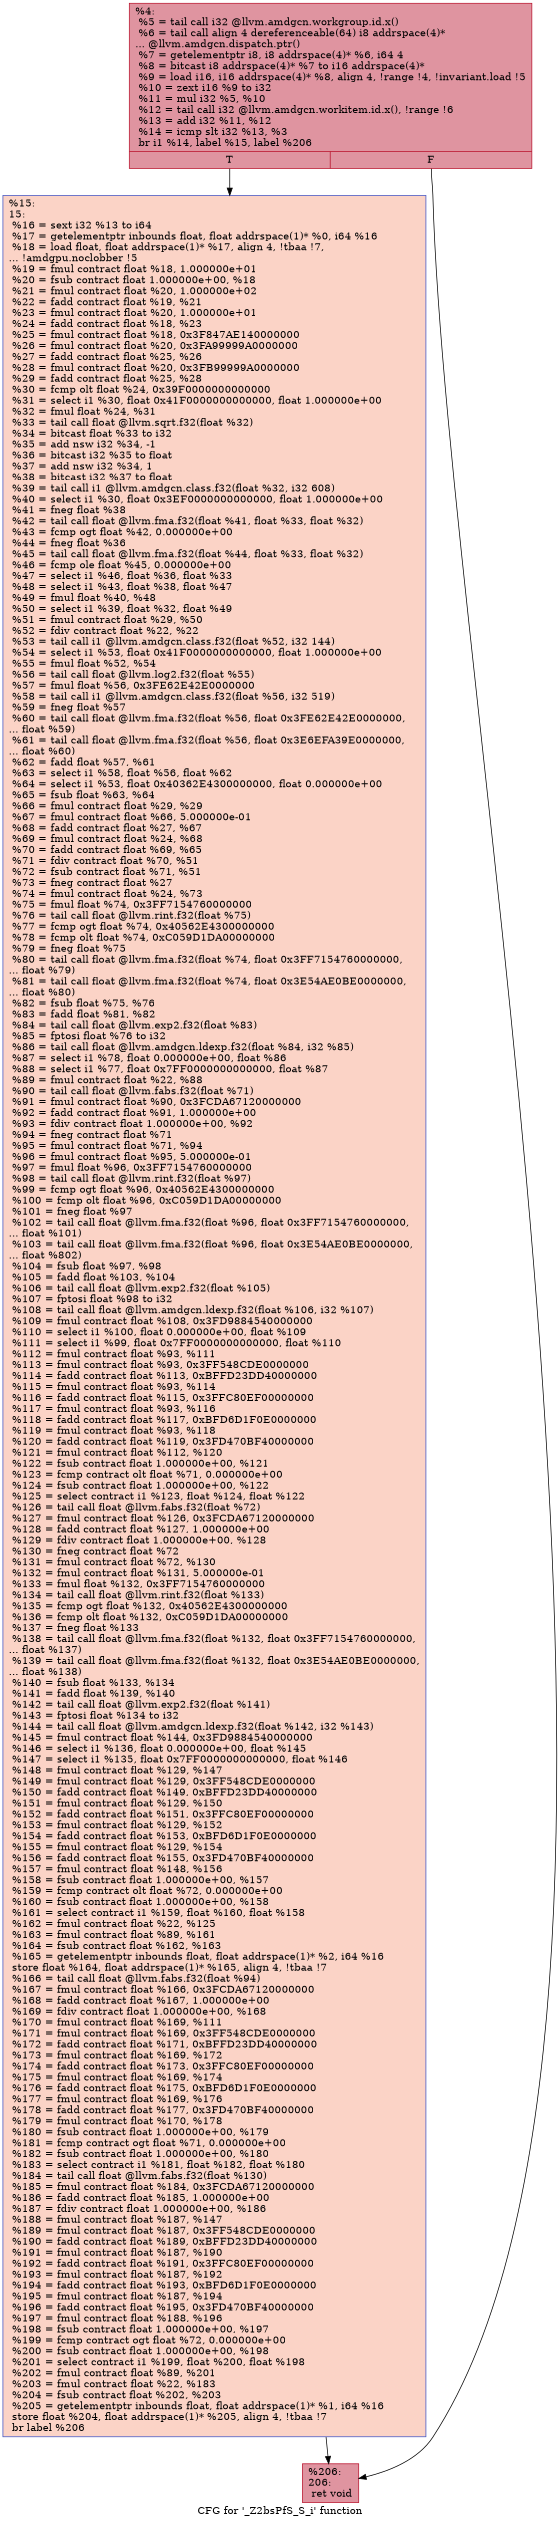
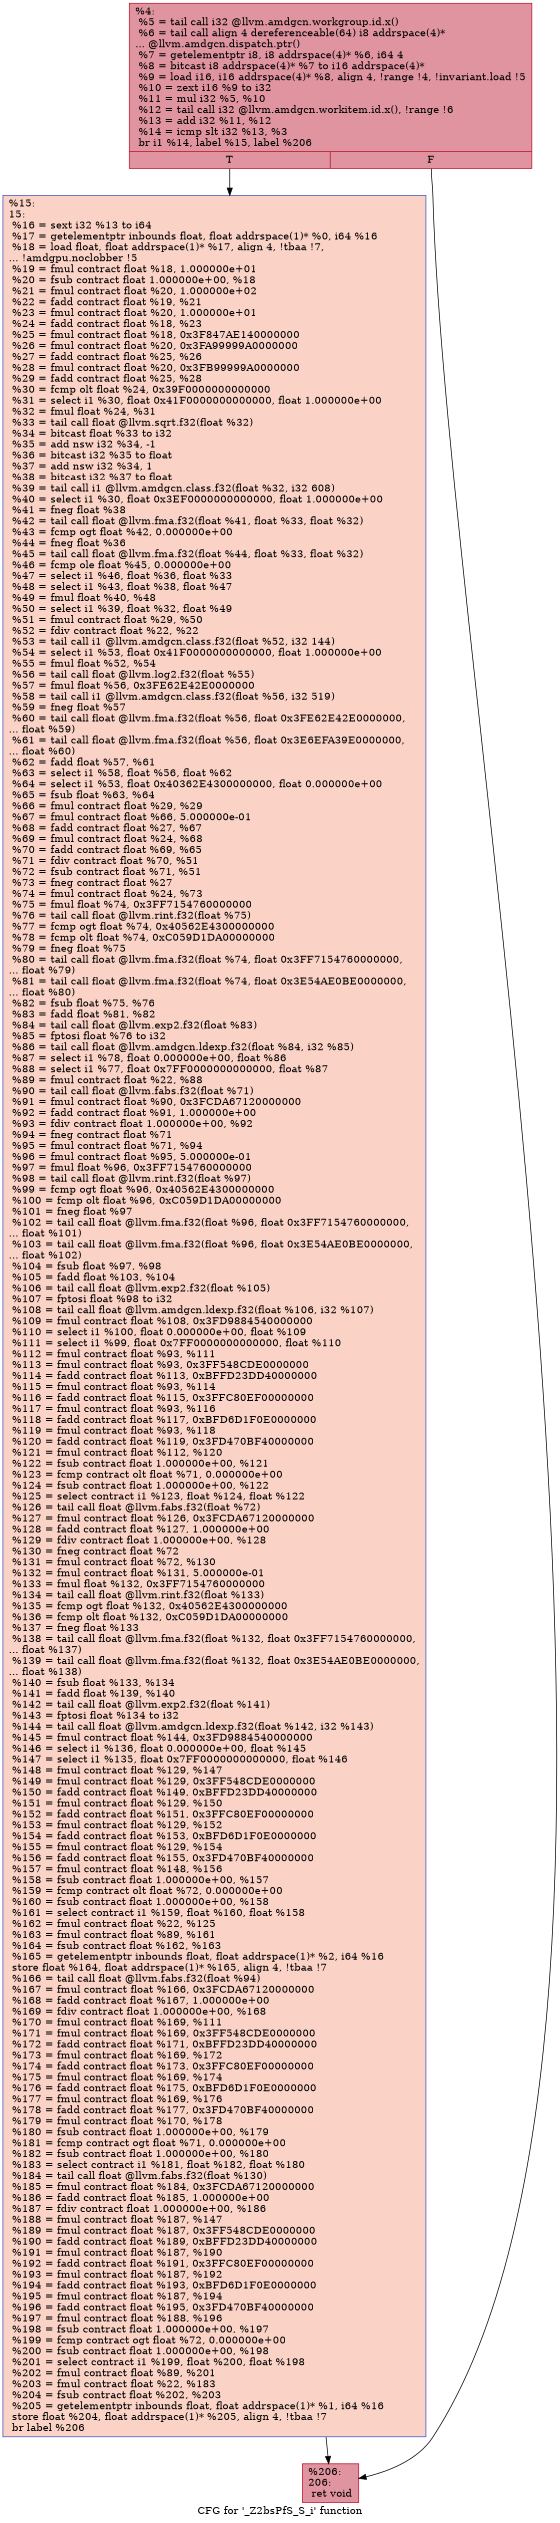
  digraph {
    label="CFG for '_Z2bsPfS_S_i' function"
    node [color="#b70d28ff" fillcolor="#b70d2870" shape=record style=filled]
    n1 [label="{%4:\l  %5 = tail call i32 @llvm.amdgcn.workgroup.id.x()\l  %6 = tail call align 4 dereferenceable(64) i8 addrspace(4)*\l... @llvm.amdgcn.dispatch.ptr()\l  %7 = getelementptr i8, i8 addrspace(4)* %6, i64 4\l  %8 = bitcast i8 addrspace(4)* %7 to i16 addrspace(4)*\l  %9 = load i16, i16 addrspace(4)* %8, align 4, !range !4, !invariant.load !5\l  %10 = zext i16 %9 to i32\l  %11 = mul i32 %5, %10\l  %12 = tail call i32 @llvm.amdgcn.workitem.id.x(), !range !6\l  %13 = add i32 %11, %12\l  %14 = icmp slt i32 %13, %3\l  br i1 %14, label %15, label %206\l|{<s0>T|<s1>F}}"]
-   n2 [color="#3d50c3ff" fillcolor="#f59c7d70" label="{%15:\l15:                                               \l  %16 = sext i32 %13 to i64\l  %17 = getelementptr inbounds float, float addrspace(1)* %0, i64 %16\l  %18 = load float, float addrspace(1)* %17, align 4, !tbaa !7,\l... !amdgpu.noclobber !5\l  %19 = fmul contract float %18, 1.000000e+01\l  %20 = fsub contract float 1.000000e+00, %18\l  %21 = fmul contract float %20, 1.000000e+02\l  %22 = fadd contract float %19, %21\l  %23 = fmul contract float %20, 1.000000e+01\l  %24 = fadd contract float %18, %23\l  %25 = fmul contract float %18, 0x3F847AE140000000\l  %26 = fmul contract float %20, 0x3FA99999A0000000\l  %27 = fadd contract float %25, %26\l  %28 = fmul contract float %20, 0x3FB99999A0000000\l  %29 = fadd contract float %25, %28\l  %30 = fcmp olt float %24, 0x39F0000000000000\l  %31 = select i1 %30, float 0x41F0000000000000, float 1.000000e+00\l  %32 = fmul float %24, %31\l  %33 = tail call float @llvm.sqrt.f32(float %32)\l  %34 = bitcast float %33 to i32\l  %35 = add nsw i32 %34, -1\l  %36 = bitcast i32 %35 to float\l  %37 = add nsw i32 %34, 1\l  %38 = bitcast i32 %37 to float\l  %39 = tail call i1 @llvm.amdgcn.class.f32(float %32, i32 608)\l  %40 = select i1 %30, float 0x3EF0000000000000, float 1.000000e+00\l  %41 = fneg float %38\l  %42 = tail call float @llvm.fma.f32(float %41, float %33, float %32)\l  %43 = fcmp ogt float %42, 0.000000e+00\l  %44 = fneg float %36\l  %45 = tail call float @llvm.fma.f32(float %44, float %33, float %32)\l  %46 = fcmp ole float %45, 0.000000e+00\l  %47 = select i1 %46, float %36, float %33\l  %48 = select i1 %43, float %38, float %47\l  %49 = fmul float %40, %48\l  %50 = select i1 %39, float %32, float %49\l  %51 = fmul contract float %29, %50\l  %52 = fdiv contract float %22, %22\l  %53 = tail call i1 @llvm.amdgcn.class.f32(float %52, i32 144)\l  %54 = select i1 %53, float 0x41F0000000000000, float 1.000000e+00\l  %55 = fmul float %52, %54\l  %56 = tail call float @llvm.log2.f32(float %55)\l  %57 = fmul float %56, 0x3FE62E42E0000000\l  %58 = tail call i1 @llvm.amdgcn.class.f32(float %56, i32 519)\l  %59 = fneg float %57\l  %60 = tail call float @llvm.fma.f32(float %56, float 0x3FE62E42E0000000,\l... float %59)\l  %61 = tail call float @llvm.fma.f32(float %56, float 0x3E6EFA39E0000000,\l... float %60)\l  %62 = fadd float %57, %61\l  %63 = select i1 %58, float %56, float %62\l  %64 = select i1 %53, float 0x40362E4300000000, float 0.000000e+00\l  %65 = fsub float %63, %64\l  %66 = fmul contract float %29, %29\l  %67 = fmul contract float %66, 5.000000e-01\l  %68 = fadd contract float %27, %67\l  %69 = fmul contract float %24, %68\l  %70 = fadd contract float %69, %65\l  %71 = fdiv contract float %70, %51\l  %72 = fsub contract float %71, %51\l  %73 = fneg contract float %27\l  %74 = fmul contract float %24, %73\l  %75 = fmul float %74, 0x3FF7154760000000\l  %76 = tail call float @llvm.rint.f32(float %75)\l  %77 = fcmp ogt float %74, 0x40562E4300000000\l  %78 = fcmp olt float %74, 0xC059D1DA00000000\l  %79 = fneg float %75\l  %80 = tail call float @llvm.fma.f32(float %74, float 0x3FF7154760000000,\l... float %79)\l  %81 = tail call float @llvm.fma.f32(float %74, float 0x3E54AE0BE0000000,\l... float %80)\l  %82 = fsub float %75, %76\l  %83 = fadd float %81, %82\l  %84 = tail call float @llvm.exp2.f32(float %83)\l  %85 = fptosi float %76 to i32\l  %86 = tail call float @llvm.amdgcn.ldexp.f32(float %84, i32 %85)\l  %87 = select i1 %78, float 0.000000e+00, float %86\l  %88 = select i1 %77, float 0x7FF0000000000000, float %87\l  %89 = fmul contract float %22, %88\l  %90 = tail call float @llvm.fabs.f32(float %71)\l  %91 = fmul contract float %90, 0x3FCDA67120000000\l  %92 = fadd contract float %91, 1.000000e+00\l  %93 = fdiv contract float 1.000000e+00, %92\l  %94 = fneg contract float %71\l  %95 = fmul contract float %71, %94\l  %96 = fmul contract float %95, 5.000000e-01\l  %97 = fmul float %96, 0x3FF7154760000000\l  %98 = tail call float @llvm.rint.f32(float %97)\l  %99 = fcmp ogt float %96, 0x40562E4300000000\l  %100 = fcmp olt float %96, 0xC059D1DA00000000\l  %101 = fneg float %97\l  %102 = tail call float @llvm.fma.f32(float %96, float 0x3FF7154760000000,\l... float %101)\l  %103 = tail call float @llvm.fma.f32(float %96, float 0x3E54AE0BE0000000,\l... float %802)\l  %104 = fsub float %97, %98\l  %105 = fadd float %103, %104\l  %106 = tail call float @llvm.exp2.f32(float %105)\l  %107 = fptosi float %98 to i32\l  %108 = tail call float @llvm.amdgcn.ldexp.f32(float %106, i32 %107)\l  %109 = fmul contract float %108, 0x3FD9884540000000\l  %110 = select i1 %100, float 0.000000e+00, float %109\l  %111 = select i1 %99, float 0x7FF0000000000000, float %110\l  %112 = fmul contract float %93, %111\l  %113 = fmul contract float %93, 0x3FF548CDE0000000\l  %114 = fadd contract float %113, 0xBFFD23DD40000000\l  %115 = fmul contract float %93, %114\l  %116 = fadd contract float %115, 0x3FFC80EF00000000\l  %117 = fmul contract float %93, %116\l  %118 = fadd contract float %117, 0xBFD6D1F0E0000000\l  %119 = fmul contract float %93, %118\l  %120 = fadd contract float %119, 0x3FD470BF40000000\l  %121 = fmul contract float %112, %120\l  %122 = fsub contract float 1.000000e+00, %121\l  %123 = fcmp contract olt float %71, 0.000000e+00\l  %124 = fsub contract float 1.000000e+00, %122\l  %125 = select contract i1 %123, float %124, float %122\l  %126 = tail call float @llvm.fabs.f32(float %72)\l  %127 = fmul contract float %126, 0x3FCDA67120000000\l  %128 = fadd contract float %127, 1.000000e+00\l  %129 = fdiv contract float 1.000000e+00, %128\l  %130 = fneg contract float %72\l  %131 = fmul contract float %72, %130\l  %132 = fmul contract float %131, 5.000000e-01\l  %133 = fmul float %132, 0x3FF7154760000000\l  %134 = tail call float @llvm.rint.f32(float %133)\l  %135 = fcmp ogt float %132, 0x40562E4300000000\l  %136 = fcmp olt float %132, 0xC059D1DA00000000\l  %137 = fneg float %133\l  %138 = tail call float @llvm.fma.f32(float %132, float 0x3FF7154760000000,\l... float %137)\l  %139 = tail call float @llvm.fma.f32(float %132, float 0x3E54AE0BE0000000,\l... float %138)\l  %140 = fsub float %133, %134\l  %141 = fadd float %139, %140\l  %142 = tail call float @llvm.exp2.f32(float %141)\l  %143 = fptosi float %134 to i32\l  %144 = tail call float @llvm.amdgcn.ldexp.f32(float %142, i32 %143)\l  %145 = fmul contract float %144, 0x3FD9884540000000\l  %146 = select i1 %136, float 0.000000e+00, float %145\l  %147 = select i1 %135, float 0x7FF0000000000000, float %146\l  %148 = fmul contract float %129, %147\l  %149 = fmul contract float %129, 0x3FF548CDE0000000\l  %150 = fadd contract float %149, 0xBFFD23DD40000000\l  %151 = fmul contract float %129, %150\l  %152 = fadd contract float %151, 0x3FFC80EF00000000\l  %153 = fmul contract float %129, %152\l  %154 = fadd contract float %153, 0xBFD6D1F0E0000000\l  %155 = fmul contract float %129, %154\l  %156 = fadd contract float %155, 0x3FD470BF40000000\l  %157 = fmul contract float %148, %156\l  %158 = fsub contract float 1.000000e+00, %157\l  %159 = fcmp contract olt float %72, 0.000000e+00\l  %160 = fsub contract float 1.000000e+00, %158\l  %161 = select contract i1 %159, float %160, float %158\l  %162 = fmul contract float %22, %125\l  %163 = fmul contract float %89, %161\l  %164 = fsub contract float %162, %163\l  %165 = getelementptr inbounds float, float addrspace(1)* %2, i64 %16\l  store float %164, float addrspace(1)* %165, align 4, !tbaa !7\l  %166 = tail call float @llvm.fabs.f32(float %94)\l  %167 = fmul contract float %166, 0x3FCDA67120000000\l  %168 = fadd contract float %167, 1.000000e+00\l  %169 = fdiv contract float 1.000000e+00, %168\l  %170 = fmul contract float %169, %111\l  %171 = fmul contract float %169, 0x3FF548CDE0000000\l  %172 = fadd contract float %171, 0xBFFD23DD40000000\l  %173 = fmul contract float %169, %172\l  %174 = fadd contract float %173, 0x3FFC80EF00000000\l  %175 = fmul contract float %169, %174\l  %176 = fadd contract float %175, 0xBFD6D1F0E0000000\l  %177 = fmul contract float %169, %176\l  %178 = fadd contract float %177, 0x3FD470BF40000000\l  %179 = fmul contract float %170, %178\l  %180 = fsub contract float 1.000000e+00, %179\l  %181 = fcmp contract ogt float %71, 0.000000e+00\l  %182 = fsub contract float 1.000000e+00, %180\l  %183 = select contract i1 %181, float %182, float %180\l  %184 = tail call float @llvm.fabs.f32(float %130)\l  %185 = fmul contract float %184, 0x3FCDA67120000000\l  %186 = fadd contract float %185, 1.000000e+00\l  %187 = fdiv contract float 1.000000e+00, %186\l  %188 = fmul contract float %187, %147\l  %189 = fmul contract float %187, 0x3FF548CDE0000000\l  %190 = fadd contract float %189, 0xBFFD23DD40000000\l  %191 = fmul contract float %187, %190\l  %192 = fadd contract float %191, 0x3FFC80EF00000000\l  %193 = fmul contract float %187, %192\l  %194 = fadd contract float %193, 0xBFD6D1F0E0000000\l  %195 = fmul contract float %187, %194\l  %196 = fadd contract float %195, 0x3FD470BF40000000\l  %197 = fmul contract float %188, %196\l  %198 = fsub contract float 1.000000e+00, %197\l  %199 = fcmp contract ogt float %72, 0.000000e+00\l  %200 = fsub contract float 1.000000e+00, %198\l  %201 = select contract i1 %199, float %200, float %198\l  %202 = fmul contract float %89, %201\l  %203 = fmul contract float %22, %183\l  %204 = fsub contract float %202, %203\l  %205 = getelementptr inbounds float, float addrspace(1)* %1, i64 %16\l  store float %204, float addrspace(1)* %205, align 4, !tbaa !7\l  br label %206\l}"]
+   n2 [color="#3d50c3ff" fillcolor="#f59c7d70" label="{%15:\l15:                                               \l  %16 = sext i32 %13 to i64\l  %17 = getelementptr inbounds float, float addrspace(1)* %0, i64 %16\l  %18 = load float, float addrspace(1)* %17, align 4, !tbaa !7,\l... !amdgpu.noclobber !5\l  %19 = fmul contract float %18, 1.000000e+01\l  %20 = fsub contract float 1.000000e+00, %18\l  %21 = fmul contract float %20, 1.000000e+02\l  %22 = fadd contract float %19, %21\l  %23 = fmul contract float %20, 1.000000e+01\l  %24 = fadd contract float %18, %23\l  %25 = fmul contract float %18, 0x3F847AE140000000\l  %26 = fmul contract float %20, 0x3FA99999A0000000\l  %27 = fadd contract float %25, %26\l  %28 = fmul contract float %20, 0x3FB99999A0000000\l  %29 = fadd contract float %25, %28\l  %30 = fcmp olt float %24, 0x39F0000000000000\l  %31 = select i1 %30, float 0x41F0000000000000, float 1.000000e+00\l  %32 = fmul float %24, %31\l  %33 = tail call float @llvm.sqrt.f32(float %32)\l  %34 = bitcast float %33 to i32\l  %35 = add nsw i32 %34, -1\l  %36 = bitcast i32 %35 to float\l  %37 = add nsw i32 %34, 1\l  %38 = bitcast i32 %37 to float\l  %39 = tail call i1 @llvm.amdgcn.class.f32(float %32, i32 608)\l  %40 = select i1 %30, float 0x3EF0000000000000, float 1.000000e+00\l  %41 = fneg float %38\l  %42 = tail call float @llvm.fma.f32(float %41, float %33, float %32)\l  %43 = fcmp ogt float %42, 0.000000e+00\l  %44 = fneg float %36\l  %45 = tail call float @llvm.fma.f32(float %44, float %33, float %32)\l  %46 = fcmp ole float %45, 0.000000e+00\l  %47 = select i1 %46, float %36, float %33\l  %48 = select i1 %43, float %38, float %47\l  %49 = fmul float %40, %48\l  %50 = select i1 %39, float %32, float %49\l  %51 = fmul contract float %29, %50\l  %52 = fdiv contract float %22, %22\l  %53 = tail call i1 @llvm.amdgcn.class.f32(float %52, i32 144)\l  %54 = select i1 %53, float 0x41F0000000000000, float 1.000000e+00\l  %55 = fmul float %52, %54\l  %56 = tail call float @llvm.log2.f32(float %55)\l  %57 = fmul float %56, 0x3FE62E42E0000000\l  %58 = tail call i1 @llvm.amdgcn.class.f32(float %56, i32 519)\l  %59 = fneg float %57\l  %60 = tail call float @llvm.fma.f32(float %56, float 0x3FE62E42E0000000,\l... float %59)\l  %61 = tail call float @llvm.fma.f32(float %56, float 0x3E6EFA39E0000000,\l... float %60)\l  %62 = fadd float %57, %61\l  %63 = select i1 %58, float %56, float %62\l  %64 = select i1 %53, float 0x40362E4300000000, float 0.000000e+00\l  %65 = fsub float %63, %64\l  %66 = fmul contract float %29, %29\l  %67 = fmul contract float %66, 5.000000e-01\l  %68 = fadd contract float %27, %67\l  %69 = fmul contract float %24, %68\l  %70 = fadd contract float %69, %65\l  %71 = fdiv contract float %70, %51\l  %72 = fsub contract float %71, %51\l  %73 = fneg contract float %27\l  %74 = fmul contract float %24, %73\l  %75 = fmul float %74, 0x3FF7154760000000\l  %76 = tail call float @llvm.rint.f32(float %75)\l  %77 = fcmp ogt float %74, 0x40562E4300000000\l  %78 = fcmp olt float %74, 0xC059D1DA00000000\l  %79 = fneg float %75\l  %80 = tail call float @llvm.fma.f32(float %74, float 0x3FF7154760000000,\l... float %79)\l  %81 = tail call float @llvm.fma.f32(float %74, float 0x3E54AE0BE0000000,\l... float %80)\l  %82 = fsub float %75, %76\l  %83 = fadd float %81, %82\l  %84 = tail call float @llvm.exp2.f32(float %83)\l  %85 = fptosi float %76 to i32\l  %86 = tail call float @llvm.amdgcn.ldexp.f32(float %84, i32 %85)\l  %87 = select i1 %78, float 0.000000e+00, float %86\l  %88 = select i1 %77, float 0x7FF0000000000000, float %87\l  %89 = fmul contract float %22, %88\l  %90 = tail call float @llvm.fabs.f32(float %71)\l  %91 = fmul contract float %90, 0x3FCDA67120000000\l  %92 = fadd contract float %91, 1.000000e+00\l  %93 = fdiv contract float 1.000000e+00, %92\l  %94 = fneg contract float %71\l  %95 = fmul contract float %71, %94\l  %96 = fmul contract float %95, 5.000000e-01\l  %97 = fmul float %96, 0x3FF7154760000000\l  %98 = tail call float @llvm.rint.f32(float %97)\l  %99 = fcmp ogt float %96, 0x40562E4300000000\l  %100 = fcmp olt float %96, 0xC059D1DA00000000\l  %101 = fneg float %97\l  %102 = tail call float @llvm.fma.f32(float %96, float 0x3FF7154760000000,\l... float %101)\l  %103 = tail call float @llvm.fma.f32(float %96, float 0x3E54AE0BE0000000,\l... float %102)\l  %104 = fsub float %97, %98\l  %105 = fadd float %103, %104\l  %106 = tail call float @llvm.exp2.f32(float %105)\l  %107 = fptosi float %98 to i32\l  %108 = tail call float @llvm.amdgcn.ldexp.f32(float %106, i32 %107)\l  %109 = fmul contract float %108, 0x3FD9884540000000\l  %110 = select i1 %100, float 0.000000e+00, float %109\l  %111 = select i1 %99, float 0x7FF0000000000000, float %110\l  %112 = fmul contract float %93, %111\l  %113 = fmul contract float %93, 0x3FF548CDE0000000\l  %114 = fadd contract float %113, 0xBFFD23DD40000000\l  %115 = fmul contract float %93, %114\l  %116 = fadd contract float %115, 0x3FFC80EF00000000\l  %117 = fmul contract float %93, %116\l  %118 = fadd contract float %117, 0xBFD6D1F0E0000000\l  %119 = fmul contract float %93, %118\l  %120 = fadd contract float %119, 0x3FD470BF40000000\l  %121 = fmul contract float %112, %120\l  %122 = fsub contract float 1.000000e+00, %121\l  %123 = fcmp contract olt float %71, 0.000000e+00\l  %124 = fsub contract float 1.000000e+00, %122\l  %125 = select contract i1 %123, float %124, float %122\l  %126 = tail call float @llvm.fabs.f32(float %72)\l  %127 = fmul contract float %126, 0x3FCDA67120000000\l  %128 = fadd contract float %127, 1.000000e+00\l  %129 = fdiv contract float 1.000000e+00, %128\l  %130 = fneg contract float %72\l  %131 = fmul contract float %72, %130\l  %132 = fmul contract float %131, 5.000000e-01\l  %133 = fmul float %132, 0x3FF7154760000000\l  %134 = tail call float @llvm.rint.f32(float %133)\l  %135 = fcmp ogt float %132, 0x40562E4300000000\l  %136 = fcmp olt float %132, 0xC059D1DA00000000\l  %137 = fneg float %133\l  %138 = tail call float @llvm.fma.f32(float %132, float 0x3FF7154760000000,\l... float %137)\l  %139 = tail call float @llvm.fma.f32(float %132, float 0x3E54AE0BE0000000,\l... float %138)\l  %140 = fsub float %133, %134\l  %141 = fadd float %139, %140\l  %142 = tail call float @llvm.exp2.f32(float %141)\l  %143 = fptosi float %134 to i32\l  %144 = tail call float @llvm.amdgcn.ldexp.f32(float %142, i32 %143)\l  %145 = fmul contract float %144, 0x3FD9884540000000\l  %146 = select i1 %136, float 0.000000e+00, float %145\l  %147 = select i1 %135, float 0x7FF0000000000000, float %146\l  %148 = fmul contract float %129, %147\l  %149 = fmul contract float %129, 0x3FF548CDE0000000\l  %150 = fadd contract float %149, 0xBFFD23DD40000000\l  %151 = fmul contract float %129, %150\l  %152 = fadd contract float %151, 0x3FFC80EF00000000\l  %153 = fmul contract float %129, %152\l  %154 = fadd contract float %153, 0xBFD6D1F0E0000000\l  %155 = fmul contract float %129, %154\l  %156 = fadd contract float %155, 0x3FD470BF40000000\l  %157 = fmul contract float %148, %156\l  %158 = fsub contract float 1.000000e+00, %157\l  %159 = fcmp contract olt float %72, 0.000000e+00\l  %160 = fsub contract float 1.000000e+00, %158\l  %161 = select contract i1 %159, float %160, float %158\l  %162 = fmul contract float %22, %125\l  %163 = fmul contract float %89, %161\l  %164 = fsub contract float %162, %163\l  %165 = getelementptr inbounds float, float addrspace(1)* %2, i64 %16\l  store float %164, float addrspace(1)* %165, align 4, !tbaa !7\l  %166 = tail call float @llvm.fabs.f32(float %94)\l  %167 = fmul contract float %166, 0x3FCDA67120000000\l  %168 = fadd contract float %167, 1.000000e+00\l  %169 = fdiv contract float 1.000000e+00, %168\l  %170 = fmul contract float %169, %111\l  %171 = fmul contract float %169, 0x3FF548CDE0000000\l  %172 = fadd contract float %171, 0xBFFD23DD40000000\l  %173 = fmul contract float %169, %172\l  %174 = fadd contract float %173, 0x3FFC80EF00000000\l  %175 = fmul contract float %169, %174\l  %176 = fadd contract float %175, 0xBFD6D1F0E0000000\l  %177 = fmul contract float %169, %176\l  %178 = fadd contract float %177, 0x3FD470BF40000000\l  %179 = fmul contract float %170, %178\l  %180 = fsub contract float 1.000000e+00, %179\l  %181 = fcmp contract ogt float %71, 0.000000e+00\l  %182 = fsub contract float 1.000000e+00, %180\l  %183 = select contract i1 %181, float %182, float %180\l  %184 = tail call float @llvm.fabs.f32(float %130)\l  %185 = fmul contract float %184, 0x3FCDA67120000000\l  %186 = fadd contract float %185, 1.000000e+00\l  %187 = fdiv contract float 1.000000e+00, %186\l  %188 = fmul contract float %187, %147\l  %189 = fmul contract float %187, 0x3FF548CDE0000000\l  %190 = fadd contract float %189, 0xBFFD23DD40000000\l  %191 = fmul contract float %187, %190\l  %192 = fadd contract float %191, 0x3FFC80EF00000000\l  %193 = fmul contract float %187, %192\l  %194 = fadd contract float %193, 0xBFD6D1F0E0000000\l  %195 = fmul contract float %187, %194\l  %196 = fadd contract float %195, 0x3FD470BF40000000\l  %197 = fmul contract float %188, %196\l  %198 = fsub contract float 1.000000e+00, %197\l  %199 = fcmp contract ogt float %72, 0.000000e+00\l  %200 = fsub contract float 1.000000e+00, %198\l  %201 = select contract i1 %199, float %200, float %198\l  %202 = fmul contract float %89, %201\l  %203 = fmul contract float %22, %183\l  %204 = fsub contract float %202, %203\l  %205 = getelementptr inbounds float, float addrspace(1)* %1, i64 %16\l  store float %204, float addrspace(1)* %205, align 4, !tbaa !7\l  br label %206\l}"]
    n3 [label="{%206:\l206:                                              \l  ret void\l}"]
    n1 -> n2 [tailport=s0]
    n1 -> n3 [tailport=s1]
    n2 -> n3
  }
